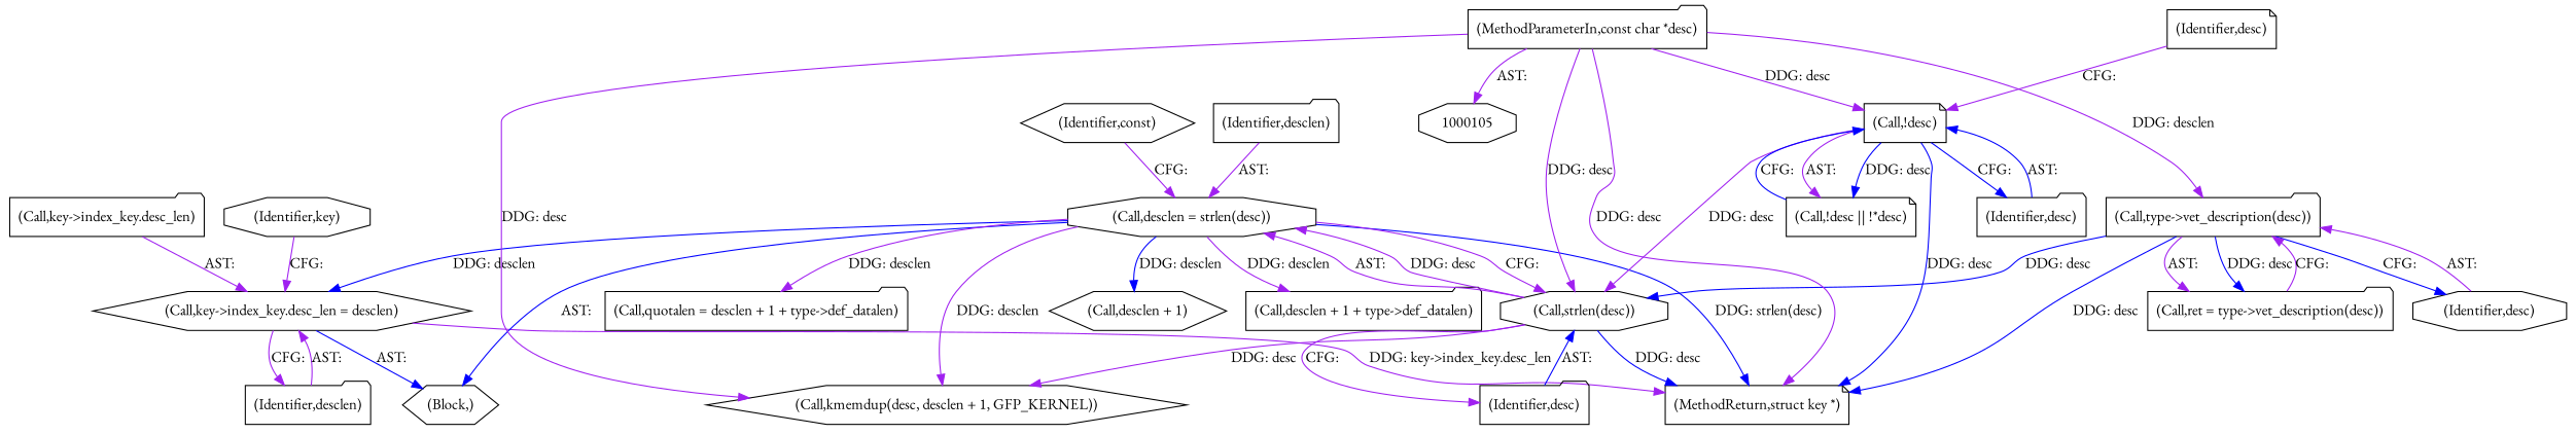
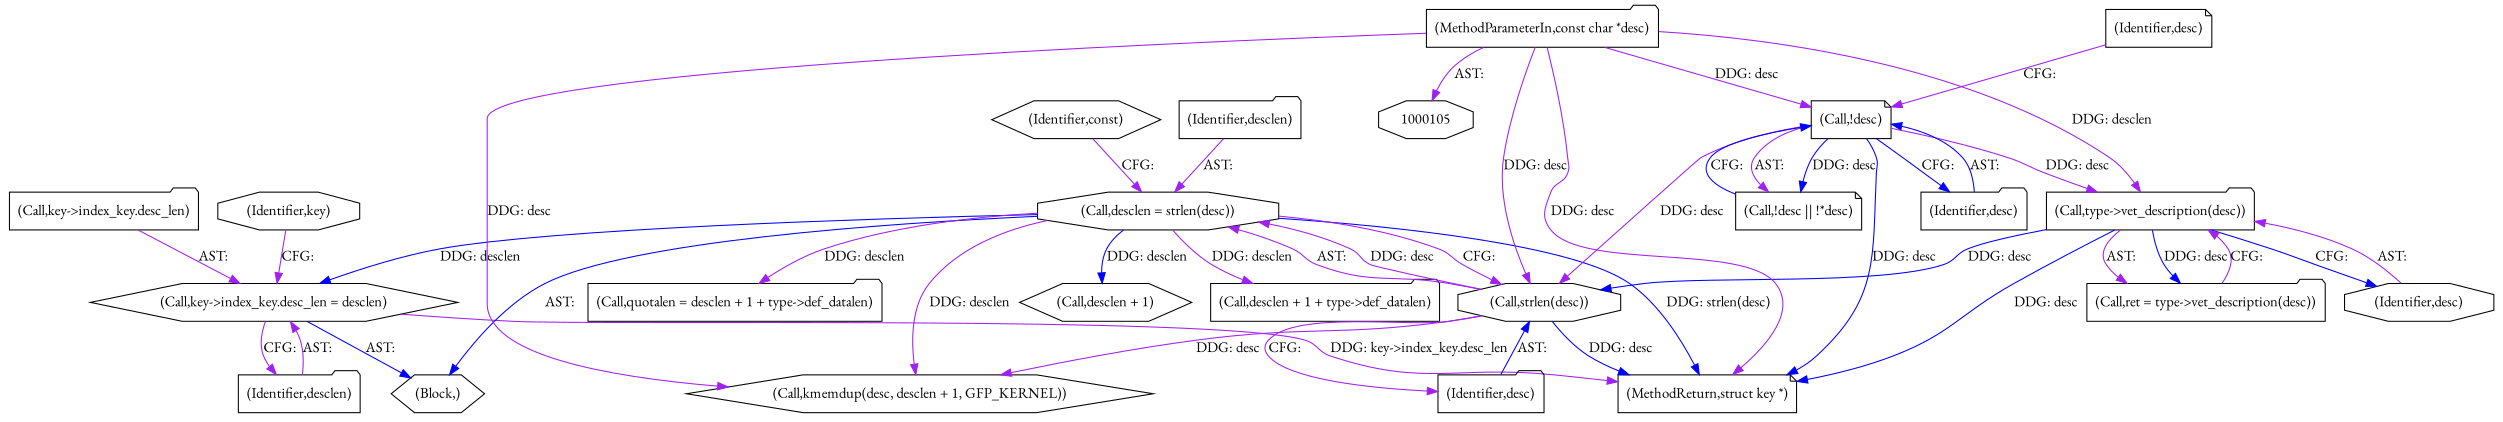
  digraph {
    fontname="EB Garamond"
    node [fontname="EB Garamond" shape=folder]
    edge [color=purple fontname="EB Garamond"]
    n1 [label="(Call,key->index_key.desc_len = desclen)" shape=hexagon]
    n2 [label="(Block,)" shape=hexagon]
    n3 [label="(MethodReturn,struct key *)" shape=note]
    n4 [label="(Identifier,desclen)"]
    n5 [label="(Call,desclen = strlen(desc))" shape=octagon]
    n6 [label="(Call,strlen(desc))" shape=octagon]
    n7 [label="(Call,kmemdup(desc, desclen + 1, GFP_KERNEL))" shape=hexagon]
    n8 [label="(Call,desclen + 1 + type->def_datalen)"]
    n9 [label="(Call,quotalen = desclen + 1 + type->def_datalen)"]
    n10 [label="(Call,desclen + 1)" shape=hexagon]
    n11 [label="(Identifier,desc)"]
    n12 [label="(Call,type->vet_description(desc))"]
    n13 [label="(Call,ret = type->vet_description(desc))"]
    n14 [label="(Identifier,desc)" shape=octagon]
    n15 [label="(Call,!desc)" shape=note]
    n16 [label="(Call,!desc || !*desc)" shape=note]
    n17 [label="(Identifier,desc)"]
    n18 [label="(MethodParameterIn,const char *desc)"]
    1000105 [shape=octagon]
    n20 [label="(Identifier,const)" shape=hexagon]
    n21 [label="(Identifier,desclen)"]
    n22 [label="(Identifier,key)" shape=octagon]
    n23 [label="(Identifier,desc)" shape=note]
    n24 [label="(Call,key->index_key.desc_len)"]
    n1 -> n2 [color=blue label="AST: "]
    n1 -> n3 [label="DDG: key->index_key.desc_len"]
    n1 -> n4 [label="CFG: "]
    n4 -> n1 [label="AST: "]
    n5 -> n1 [color=blue label="DDG: desclen"]
    n5 -> n2 [color=blue label="AST: "]
    n5 -> n3 [color=blue label="DDG: strlen(desc)"]
    n5 -> n6 [label="CFG: "]
    n5 -> n7 [label="DDG: desclen"]
    n5 -> n8 [label="DDG: desclen"]
    n5 -> n9 [label="DDG: desclen"]
    n5 -> n10 [color=blue label="DDG: desclen"]
    n6 -> n3 [color=blue label="DDG: desc"]
    n6 -> n5 [label="AST: "]
    n6 -> n5 [label="DDG: desc"]
    n6 -> n7 [label="DDG: desc"]
    n6 -> n11 [label="CFG: "]
    n11 -> n6 [color=blue label="AST: "]
    n12 -> n3 [color=blue label="DDG: desc"]
    n12 -> n6 [color=blue label="DDG: desc"]
    n12 -> n13 [label="AST: "]
    n12 -> n13 [color=blue label="DDG: desc"]
    n12 -> n14 [color=blue label="CFG: "]
    n13 -> n12 [label="CFG: "]
    n14 -> n12 [label="AST: "]
    n15 -> n3 [color=blue label="DDG: desc"]
    n15 -> n6 [label="DDG: desc"]
+   n15 -> n12 [label="DDG: desc"]
    n15 -> n16 [label="AST: "]
    n15 -> n16 [color=blue label="DDG: desc"]
    n15 -> n17 [color=blue label="CFG: "]
    n16 -> n15 [color=blue label="CFG: "]
    n17 -> n15 [color=blue label="AST: "]
    n18 -> n3 [label="DDG: desc"]
    n18 -> n6 [label="DDG: desc"]
    n18 -> n7 [label="DDG: desc"]
    n18 -> n12 [label="DDG: desclen"]
    n18 -> n15 [label="DDG: desc"]
    n18 -> 1000105 [label="AST: "]
    n20 -> n5 [label="CFG: "]
    n21 -> n5 [label="AST: "]
    n22 -> n1 [label="CFG: "]
    n23 -> n15 [label="CFG: "]
    n24 -> n1 [label="AST: "]
  }
